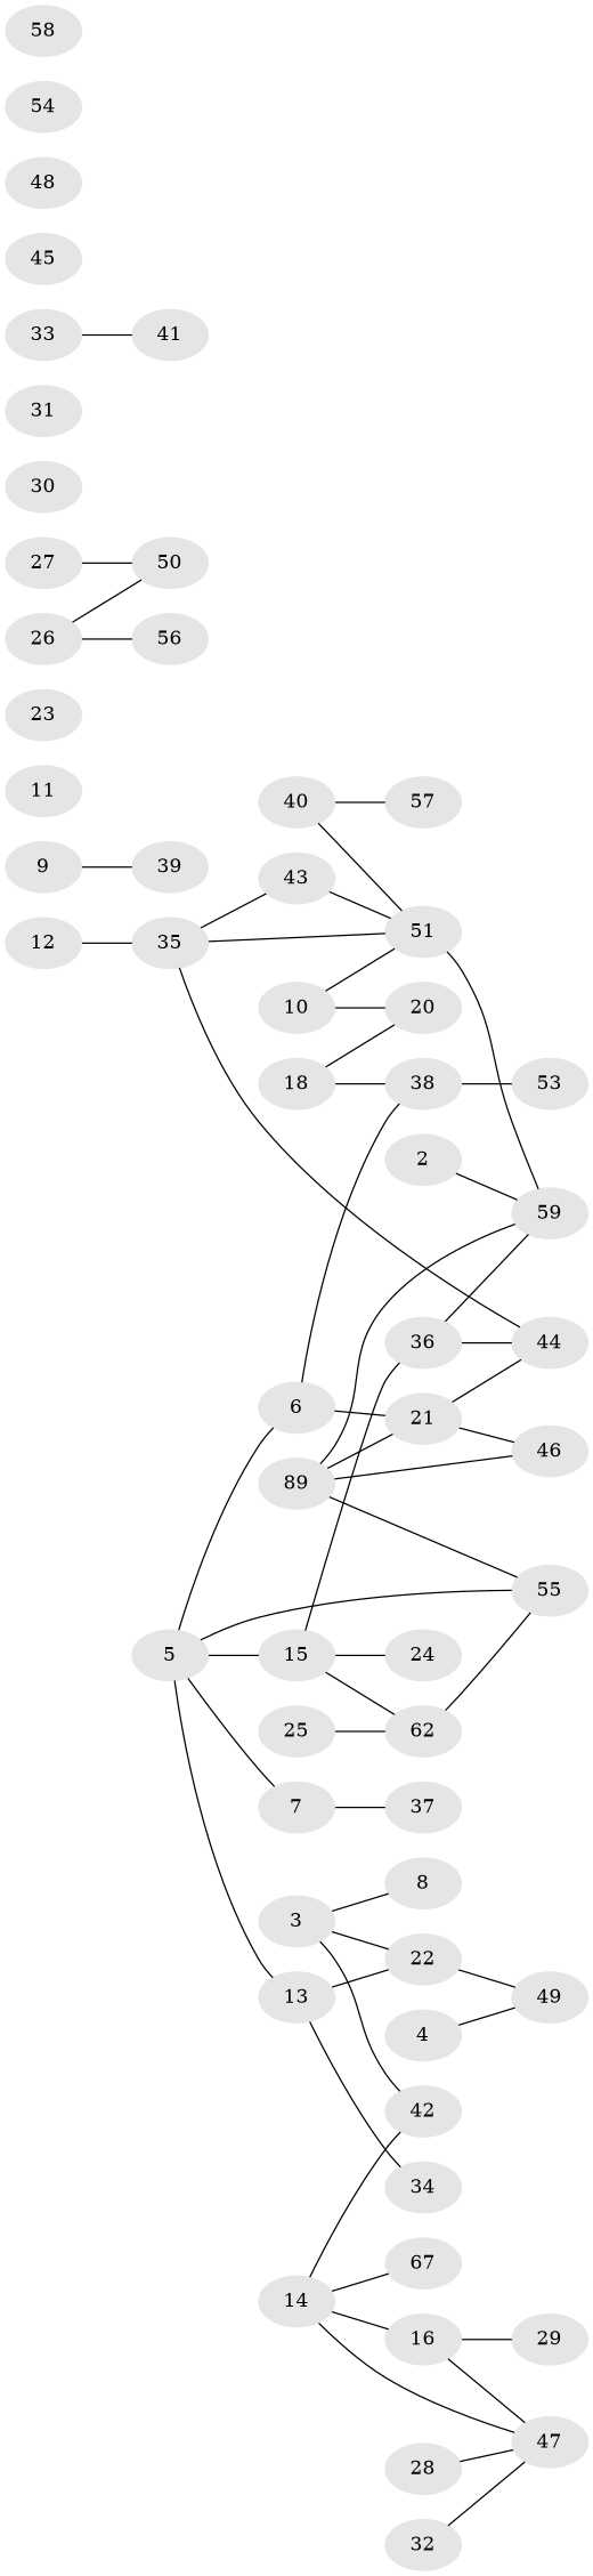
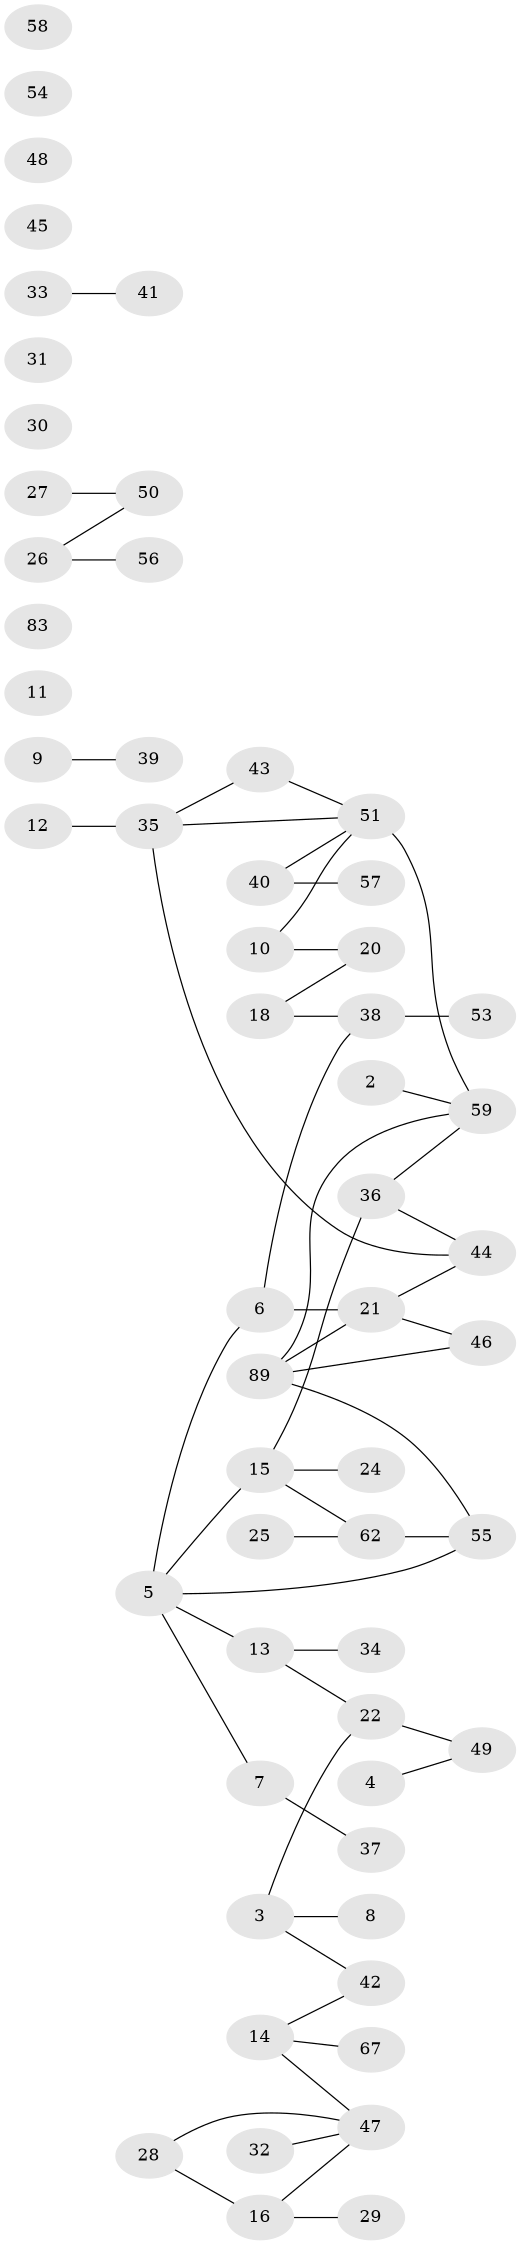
  graph {
    rankdir=LR
    node [color=gray90 style=filled]
    2
    59
    3
    8
    22
    42
    49
    4
    5
    6
    7
    13
    15
    55
    21
    38
    37
    34
    24
    36
    n21 [label=62]
    46
    44
    53
    9
    39
    10
    20
    51
    11
    12
    35
    43
    14
    16
    n36 [label=67]
    47
    29
    18
    n40 [label=89]
-   23
+   23 [label=83]
    25
    26
    50
    56
    27
    28
    30
    31
    32
    33
    41
    40
    57
    45
    48
    54
    58
    2 -- 59
    3 -- 8
    3 -- 22
    3 -- 42
    22 -- 49
    4 -- 49
    5 -- 6
    5 -- 7
    5 -- 13
    5 -- 15
    5 -- 55
    6 -- 21
    6 -- 38
    7 -- 37
    13 -- 22
    13 -- 34
    15 -- 24
    15 -- 36
    15 -- n21
    21 -- 46
    21 -- 44
    38 -- 53
    36 -- 59
    36 -- 44
    n21 -- 55
    9 -- 39
    10 -- 20
    10 -- 51
    51 -- 59
    12 -- 35
    35 -- 44
    35 -- 51
    35 -- 43
    43 -- 51
    14 -- 42
-   14 -- 16
+   28 -- 16
    14 -- n36
    14 -- 47
    16 -- 47
    16 -- 29
    18 -- 38
    18 -- 20
    n40 -- 59
    n40 -- 55
    n40 -- 21
    n40 -- 46
    25 -- n21
    26 -- 50
    26 -- 56
    27 -- 50
    28 -- 47
    32 -- 47
    33 -- 41
    40 -- 51
    40 -- 57
  }
